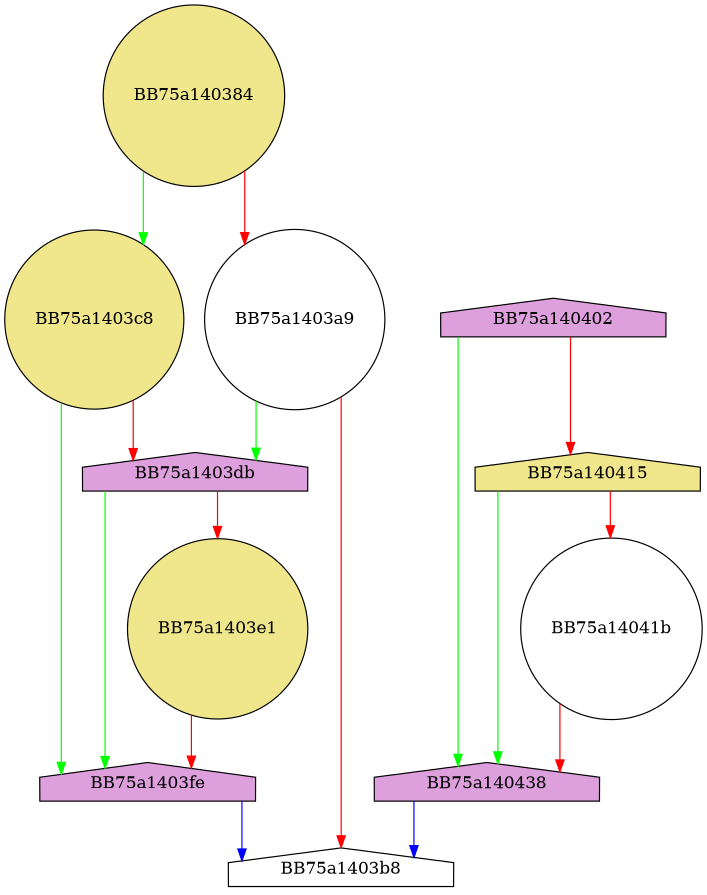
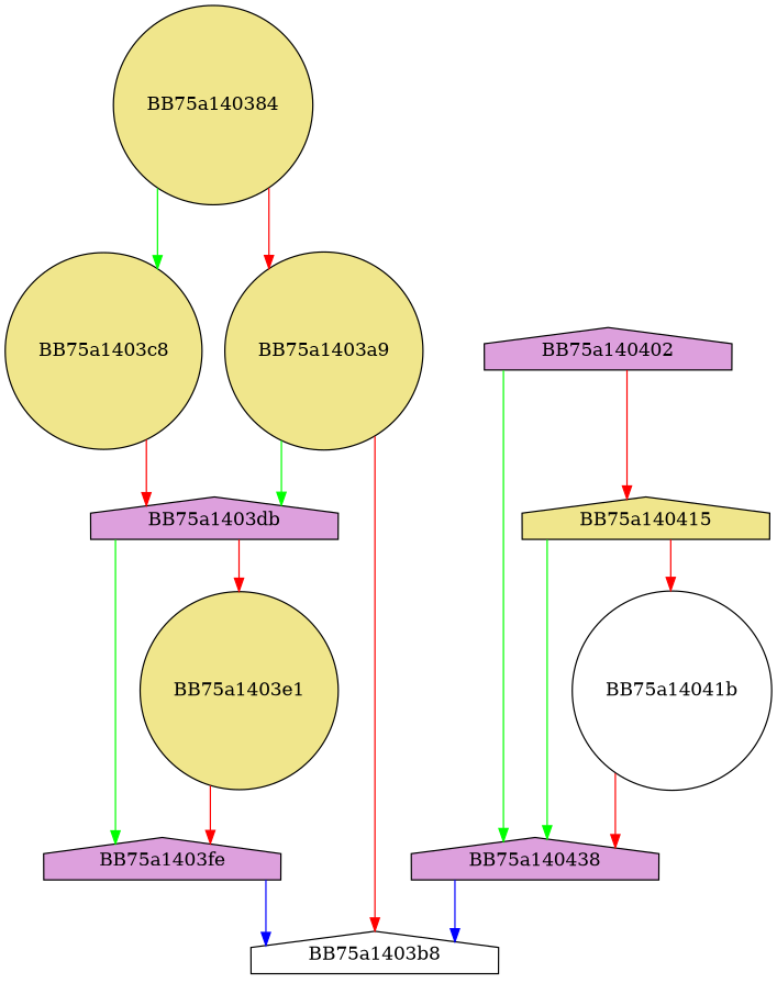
  digraph {
    splines=ortho
    node [fillcolor=khaki shape=house style=filled]
    edge [color=red]
    BB75a140384 [shape=circle]
    BB75a1403c8 [shape=circle]
-   BB75a1403a9 [fillcolor=white shape=circle]
+   BB75a1403a9 [shape=circle]
    BB75a1403fe [fillcolor=plum]
    BB75a1403db [fillcolor=plum]
    BB75a1403b8 [fillcolor=white]
    BB75a1403e1 [shape=circle]
    BB75a140402 [fillcolor=plum]
    BB75a140438 [fillcolor=plum]
    BB75a140415
    BB75a14041b [fillcolor=white shape=circle]
    BB75a140384 -> BB75a1403c8 [color=green]
    BB75a140384 -> BB75a1403a9
-   BB75a1403c8 -> BB75a1403fe [color=green]
    BB75a1403c8 -> BB75a1403db
    BB75a1403a9 -> BB75a1403db [color=green]
    BB75a1403a9 -> BB75a1403b8
    BB75a1403fe -> BB75a1403b8 [color=blue]
    BB75a1403db -> BB75a1403fe [color=green]
    BB75a1403db -> BB75a1403e1
    BB75a1403e1 -> BB75a1403fe
    BB75a140402 -> BB75a140438 [color=green]
    BB75a140402 -> BB75a140415
    BB75a140438 -> BB75a1403b8 [color=blue]
    BB75a140415 -> BB75a140438 [color=green]
    BB75a140415 -> BB75a14041b
    BB75a14041b -> BB75a140438
  }
